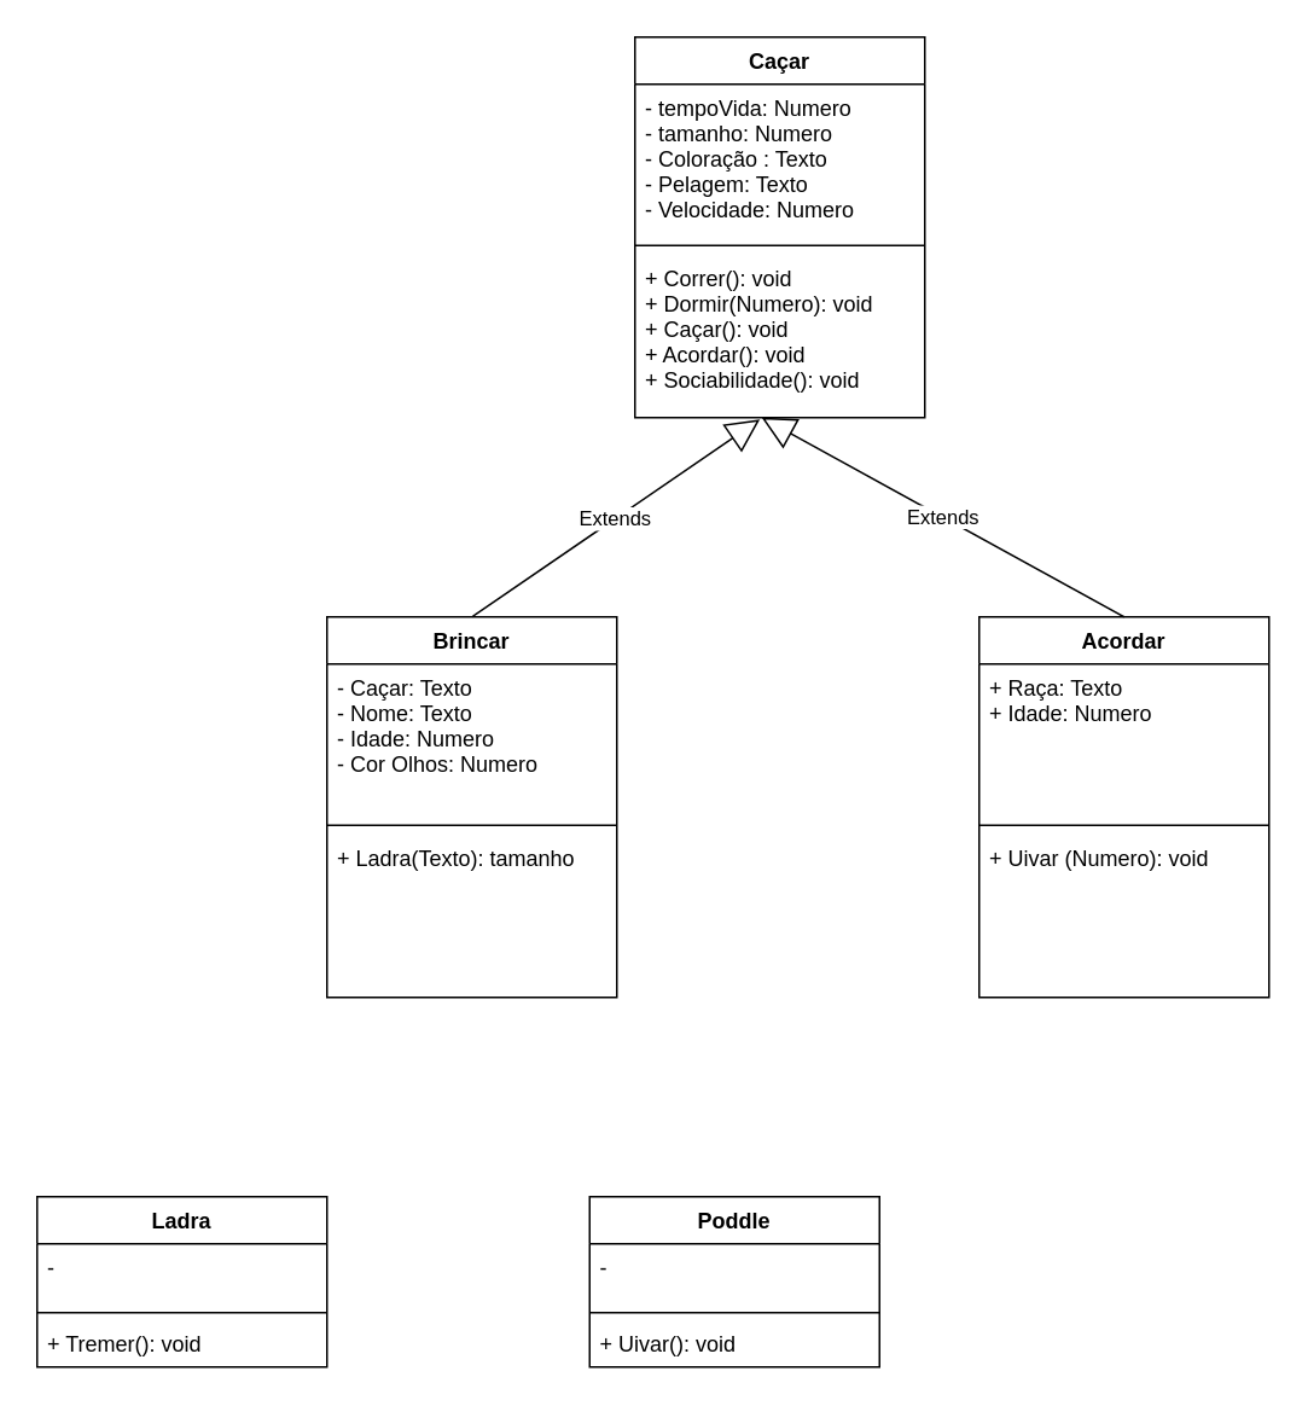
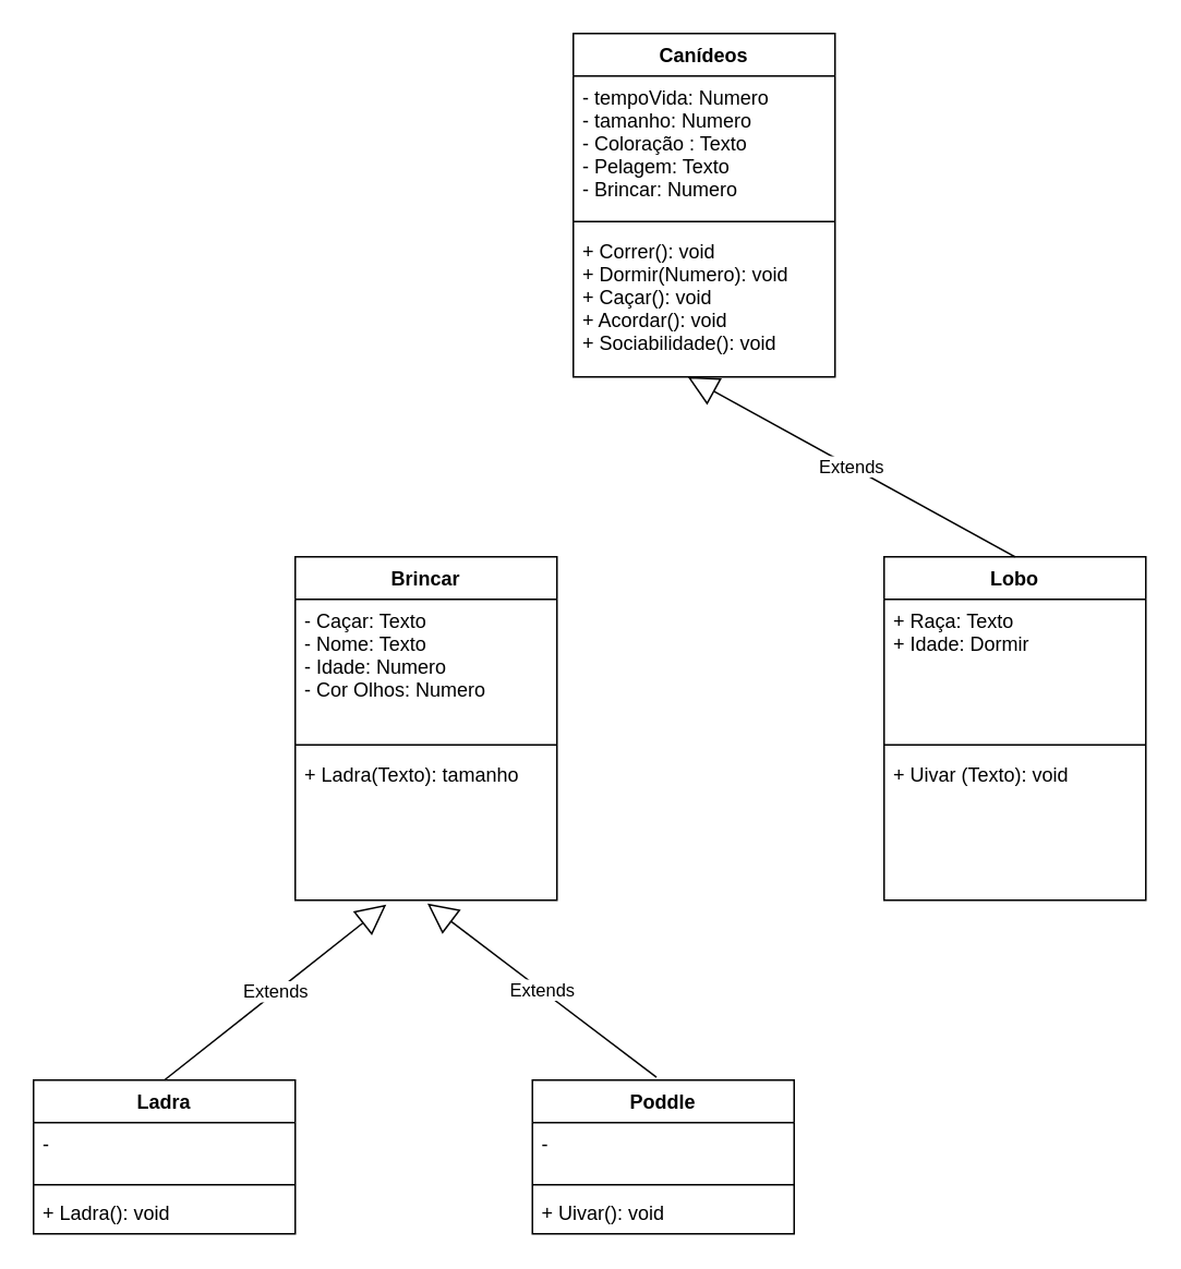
  <mxCell id="0" />
  <mxCell id="1" parent="0" />
  <mxCell id="2" value="Brincar" style="swimlane;fontStyle=1;align=center;verticalAlign=top;childLayout=stackLayout;horizontal=1;startSize=26;horizontalStack=0;resizeParent=1;resizeParentMax=0;resizeLast=0;collapsible=1;marginBottom=0;" parent="1" vertex="1"><mxGeometry x="180" y="340" width="160" height="210" as="geometry" /></mxCell>
  <mxCell id="3" value="- Caçar: Texto&#10;- Nome: Texto&#10;- Idade: Numero&#10;- Cor Olhos: Numero&#10;" style="text;strokeColor=none;fillColor=none;align=left;verticalAlign=top;spacingLeft=4;spacingRight=4;overflow=hidden;rotatable=0;points=[[0,0.5],[1,0.5]];portConstraint=eastwest;" parent="2" vertex="1"><mxGeometry y="26" width="160" height="84" as="geometry" /></mxCell>
  <mxCell id="4" value="" style="line;strokeWidth=1;fillColor=none;align=left;verticalAlign=middle;spacingTop=-1;spacingLeft=3;spacingRight=3;rotatable=0;labelPosition=right;points=[];portConstraint=eastwest;" parent="2" vertex="1"><mxGeometry y="110" width="160" height="10" as="geometry" /></mxCell>
  <mxCell id="5" value="+ Ladra(Texto): tamanho&#10;" style="text;strokeColor=none;fillColor=none;align=left;verticalAlign=top;spacingLeft=4;spacingRight=4;overflow=hidden;rotatable=0;points=[[0,0.5],[1,0.5]];portConstraint=eastwest;" parent="2" vertex="1"><mxGeometry y="120" width="160" height="90" as="geometry" /></mxCell>
  <mxCell id="6" value="Poddle" style="swimlane;fontStyle=1;align=center;verticalAlign=top;childLayout=stackLayout;horizontal=1;startSize=26;horizontalStack=0;resizeParent=1;resizeParentMax=0;resizeLast=0;collapsible=1;marginBottom=0;" parent="1" vertex="1"><mxGeometry x="325" y="660" width="160" height="94" as="geometry" /></mxCell>
  <mxCell id="7" value="-" style="text;strokeColor=none;fillColor=none;align=left;verticalAlign=top;spacingLeft=4;spacingRight=4;overflow=hidden;rotatable=0;points=[[0,0.5],[1,0.5]];portConstraint=eastwest;" parent="6" vertex="1"><mxGeometry y="26" width="160" height="34" as="geometry" /></mxCell>
  <mxCell id="8" value="" style="line;strokeWidth=1;fillColor=none;align=left;verticalAlign=middle;spacingTop=-1;spacingLeft=3;spacingRight=3;rotatable=0;labelPosition=right;points=[];portConstraint=eastwest;" parent="6" vertex="1"><mxGeometry y="60" width="160" height="8" as="geometry" /></mxCell>
  <mxCell id="9" value="+ Uivar(): void" style="text;strokeColor=none;fillColor=none;align=left;verticalAlign=top;spacingLeft=4;spacingRight=4;overflow=hidden;rotatable=0;points=[[0,0.5],[1,0.5]];portConstraint=eastwest;" parent="6" vertex="1"><mxGeometry y="68" width="160" height="26" as="geometry" /></mxCell>
  <mxCell id="10" value="Ladra" style="swimlane;fontStyle=1;align=center;verticalAlign=top;childLayout=stackLayout;horizontal=1;startSize=26;horizontalStack=0;resizeParent=1;resizeParentMax=0;resizeLast=0;collapsible=1;marginBottom=0;" parent="1" vertex="1"><mxGeometry x="20" y="660" width="160" height="94" as="geometry" /></mxCell>
  <mxCell id="11" value="-" style="text;strokeColor=none;fillColor=none;align=left;verticalAlign=top;spacingLeft=4;spacingRight=4;overflow=hidden;rotatable=0;points=[[0,0.5],[1,0.5]];portConstraint=eastwest;" parent="10" vertex="1"><mxGeometry y="26" width="160" height="34" as="geometry" /></mxCell>
  <mxCell id="12" value="" style="line;strokeWidth=1;fillColor=none;align=left;verticalAlign=middle;spacingTop=-1;spacingLeft=3;spacingRight=3;rotatable=0;labelPosition=right;points=[];portConstraint=eastwest;" parent="10" vertex="1"><mxGeometry y="60" width="160" height="8" as="geometry" /></mxCell>
- <mxCell id="13" value="+ Tremer(): void" style="text;strokeColor=none;fillColor=none;align=left;verticalAlign=top;spacingLeft=4;spacingRight=4;overflow=hidden;rotatable=0;points=[[0,0.5],[1,0.5]];portConstraint=eastwest;" parent="10" vertex="1"><mxGeometry y="68" width="160" height="26" as="geometry" /></mxCell>
- <mxCell id="16" value="Caçar" style="swimlane;fontStyle=1;align=center;verticalAlign=top;childLayout=stackLayout;horizontal=1;startSize=26;horizontalStack=0;resizeParent=1;resizeParentMax=0;resizeLast=0;collapsible=1;marginBottom=0;" parent="1" vertex="1"><mxGeometry x="350" y="20" width="160" height="210" as="geometry" /></mxCell>
- <mxCell id="17" value="- tempoVida: Numero&#10;- tamanho: Numero&#10;- Coloração : Texto&#10;- Pelagem: Texto&#10;- Velocidade: Numero" style="text;strokeColor=none;fillColor=none;align=left;verticalAlign=top;spacingLeft=4;spacingRight=4;overflow=hidden;rotatable=0;points=[[0,0.5],[1,0.5]];portConstraint=eastwest;" parent="16" vertex="1"><mxGeometry y="26" width="160" height="84" as="geometry" /></mxCell>
+ <mxCell id="13" value="+ Ladra(): void" style="text;strokeColor=none;fillColor=none;align=left;verticalAlign=top;spacingLeft=4;spacingRight=4;overflow=hidden;rotatable=0;points=[[0,0.5],[1,0.5]];portConstraint=eastwest;" parent="10" vertex="1"><mxGeometry y="68" width="160" height="26" as="geometry" /></mxCell>
+ <mxCell id="14" value="Extends" style="endArrow=block;endSize=16;endFill=0;html=1;exitX=0.5;exitY=0;exitDx=0;exitDy=0;entryX=0.348;entryY=1.029;entryDx=0;entryDy=0;entryPerimeter=0;" parent="1" source="10" target="5" edge="1"><mxGeometry width="160" relative="1" as="geometry"><mxPoint x="236" y="570" as="sourcePoint" /><mxPoint x="396" y="570" as="targetPoint" /></mxGeometry></mxCell>
+ <mxCell id="15" value="Extends" style="endArrow=block;endSize=16;endFill=0;html=1;exitX=0.474;exitY=-0.018;exitDx=0;exitDy=0;entryX=0.505;entryY=1.022;entryDx=0;entryDy=0;entryPerimeter=0;exitPerimeter=0;" parent="1" source="6" target="5" edge="1"><mxGeometry width="160" relative="1" as="geometry"><mxPoint x="125" y="670" as="sourcePoint" /><mxPoint x="245.68" y="562.61" as="targetPoint" /></mxGeometry></mxCell>
+ <mxCell id="16" value="Canídeos" style="swimlane;fontStyle=1;align=center;verticalAlign=top;childLayout=stackLayout;horizontal=1;startSize=26;horizontalStack=0;resizeParent=1;resizeParentMax=0;resizeLast=0;collapsible=1;marginBottom=0;" parent="1" vertex="1"><mxGeometry x="350" y="20" width="160" height="210" as="geometry" /></mxCell>
+ <mxCell id="17" value="- tempoVida: Numero&#10;- tamanho: Numero&#10;- Coloração : Texto&#10;- Pelagem: Texto&#10;- Brincar: Numero" style="text;strokeColor=none;fillColor=none;align=left;verticalAlign=top;spacingLeft=4;spacingRight=4;overflow=hidden;rotatable=0;points=[[0,0.5],[1,0.5]];portConstraint=eastwest;" parent="16" vertex="1"><mxGeometry y="26" width="160" height="84" as="geometry" /></mxCell>
  <mxCell id="18" value="" style="line;strokeWidth=1;fillColor=none;align=left;verticalAlign=middle;spacingTop=-1;spacingLeft=3;spacingRight=3;rotatable=0;labelPosition=right;points=[];portConstraint=eastwest;" parent="16" vertex="1"><mxGeometry y="110" width="160" height="10" as="geometry" /></mxCell>
  <mxCell id="19" value="+ Correr(): void&#10;+ Dormir(Numero): void&#10;+ Caçar(): void&#10;+ Acordar(): void&#10;+ Sociabilidade(): void" style="text;strokeColor=none;fillColor=none;align=left;verticalAlign=top;spacingLeft=4;spacingRight=4;overflow=hidden;rotatable=0;points=[[0,0.5],[1,0.5]];portConstraint=eastwest;" parent="16" vertex="1"><mxGeometry y="120" width="160" height="90" as="geometry" /></mxCell>
- <mxCell id="20" value="Acordar" style="swimlane;fontStyle=1;align=center;verticalAlign=top;childLayout=stackLayout;horizontal=1;startSize=26;horizontalStack=0;resizeParent=1;resizeParentMax=0;resizeLast=0;collapsible=1;marginBottom=0;" parent="1" vertex="1"><mxGeometry x="540" y="340" width="160" height="210" as="geometry" /></mxCell>
- <mxCell id="21" value="+ Raça: Texto&#10;+ Idade: Numero&#10;" style="text;strokeColor=none;fillColor=none;align=left;verticalAlign=top;spacingLeft=4;spacingRight=4;overflow=hidden;rotatable=0;points=[[0,0.5],[1,0.5]];portConstraint=eastwest;" parent="20" vertex="1"><mxGeometry y="26" width="160" height="84" as="geometry" /></mxCell>
+ <mxCell id="20" value="Lobo" style="swimlane;fontStyle=1;align=center;verticalAlign=top;childLayout=stackLayout;horizontal=1;startSize=26;horizontalStack=0;resizeParent=1;resizeParentMax=0;resizeLast=0;collapsible=1;marginBottom=0;" parent="1" vertex="1"><mxGeometry x="540" y="340" width="160" height="210" as="geometry" /></mxCell>
+ <mxCell id="21" value="+ Raça: Texto&#10;+ Idade: Dormir&#10;" style="text;strokeColor=none;fillColor=none;align=left;verticalAlign=top;spacingLeft=4;spacingRight=4;overflow=hidden;rotatable=0;points=[[0,0.5],[1,0.5]];portConstraint=eastwest;" parent="20" vertex="1"><mxGeometry y="26" width="160" height="84" as="geometry" /></mxCell>
  <mxCell id="22" value="" style="line;strokeWidth=1;fillColor=none;align=left;verticalAlign=middle;spacingTop=-1;spacingLeft=3;spacingRight=3;rotatable=0;labelPosition=right;points=[];portConstraint=eastwest;" parent="20" vertex="1"><mxGeometry y="110" width="160" height="10" as="geometry" /></mxCell>
- <mxCell id="23" value="+ Uivar (Numero): void&#10;" style="text;strokeColor=none;fillColor=none;align=left;verticalAlign=top;spacingLeft=4;spacingRight=4;overflow=hidden;rotatable=0;points=[[0,0.5],[1,0.5]];portConstraint=eastwest;" parent="20" vertex="1"><mxGeometry y="120" width="160" height="90" as="geometry" /></mxCell>
- <mxCell id="24" value="Extends" style="endArrow=block;endSize=16;endFill=0;html=1;exitX=0.5;exitY=0;exitDx=0;exitDy=0;entryX=0.431;entryY=1.011;entryDx=0;entryDy=0;entryPerimeter=0;" parent="1" source="2" target="19" edge="1"><mxGeometry width="160" relative="1" as="geometry"><mxPoint x="540.04" y="386.328" as="sourcePoint" /><mxPoint x="400" y="280" as="targetPoint" /></mxGeometry></mxCell>
+ <mxCell id="23" value="+ Uivar (Texto): void&#10;" style="text;strokeColor=none;fillColor=none;align=left;verticalAlign=top;spacingLeft=4;spacingRight=4;overflow=hidden;rotatable=0;points=[[0,0.5],[1,0.5]];portConstraint=eastwest;" parent="20" vertex="1"><mxGeometry y="120" width="160" height="90" as="geometry" /></mxCell>
  <mxCell id="25" value="Extends" style="endArrow=block;endSize=16;endFill=0;html=1;exitX=0.5;exitY=0;exitDx=0;exitDy=0;" parent="1" source="20" edge="1"><mxGeometry width="160" relative="1" as="geometry"><mxPoint x="270" y="350" as="sourcePoint" /><mxPoint x="420" y="230" as="targetPoint" /></mxGeometry></mxCell>
